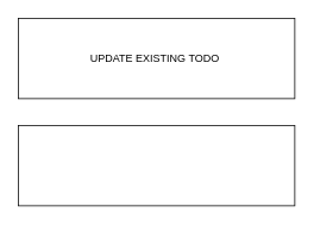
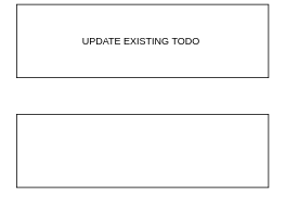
  <mxCell id="0" />
  <mxCell id="1" parent="0" />
- <mxCell id="2" value="UPDATE EXISTING TODO&amp;nbsp;" style="whiteSpace=wrap;html=1;" vertex="1" parent="1"><mxGeometry x="20" y="20" width="310" height="90" as="geometry" /></mxCell>
+ <mxCell id="2" value="UPDATE EXISTING TODO&amp;nbsp;" style="whiteSpace=wrap;html=1;" vertex="1" parent="1"><mxGeometry x="20" y="5" width="310" height="90" as="geometry" /></mxCell>
  <mxCell id="3" value="" style="whiteSpace=wrap;html=1;" vertex="1" parent="1"><mxGeometry x="20" y="140" width="310" height="90" as="geometry" /></mxCell>
